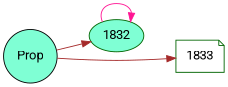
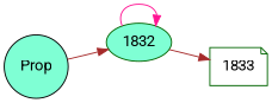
  digraph {
    fontname=Roboto
    rankdir=LR
    node [color=darkgreen fillcolor=aquamarine fontname=Roboto style=filled]
    edge [color=brown fontname=Roboto]
    Prop [color=black shape=circle]
    1832 [shape=ellipse]
    1833 [fillcolor=white shape=note]
    Prop -> 1832
    1832 -> 1832 [color=deeppink]
-   Prop -> 1833
+   1832 -> 1833
  }
